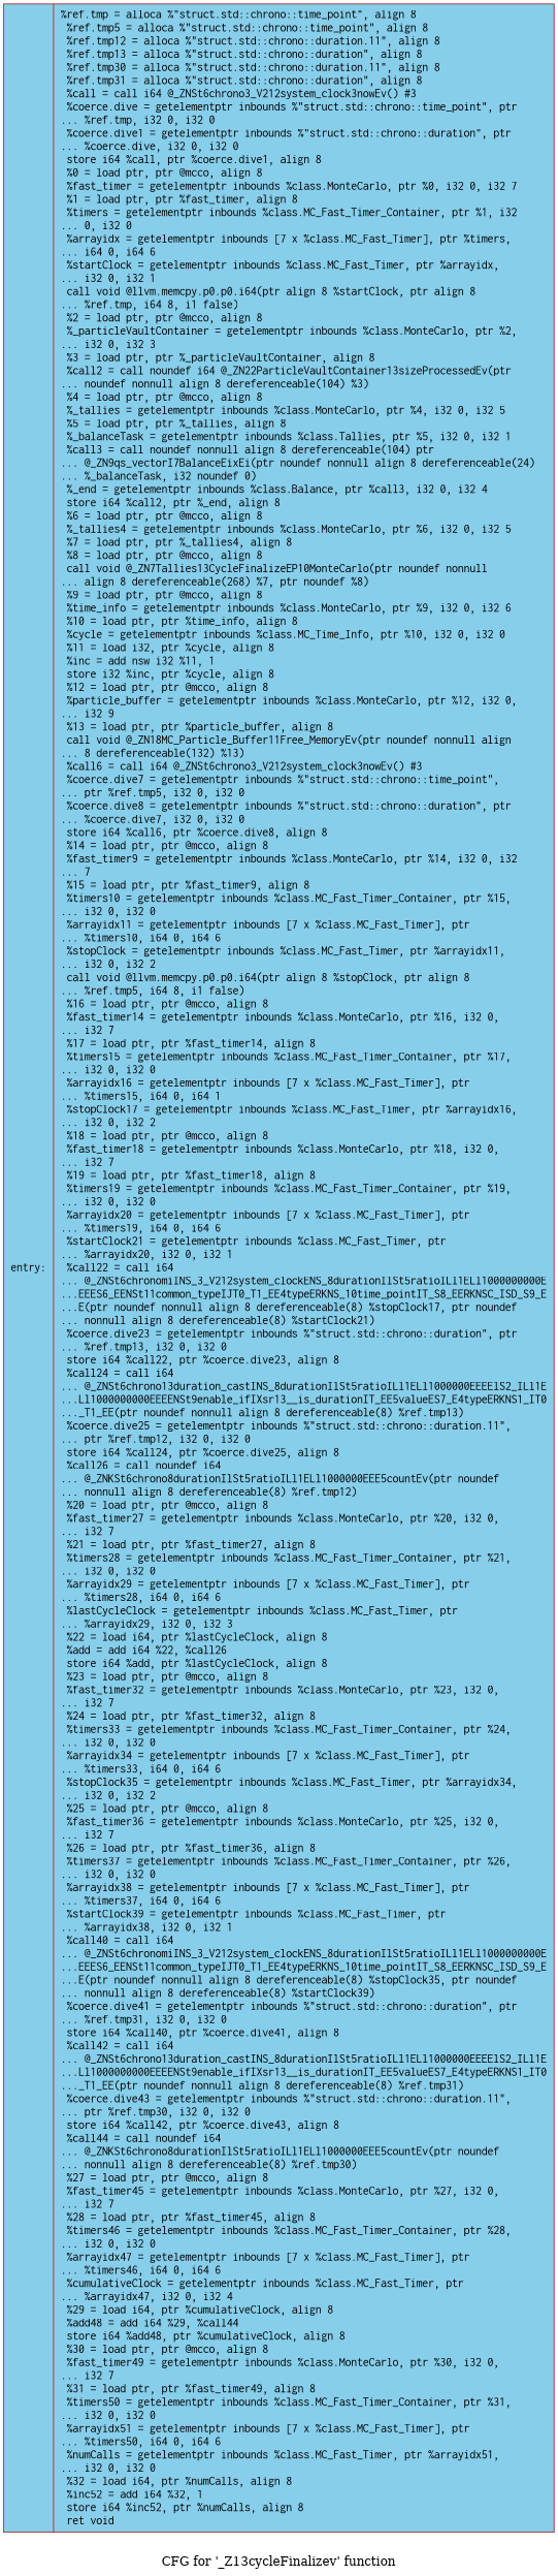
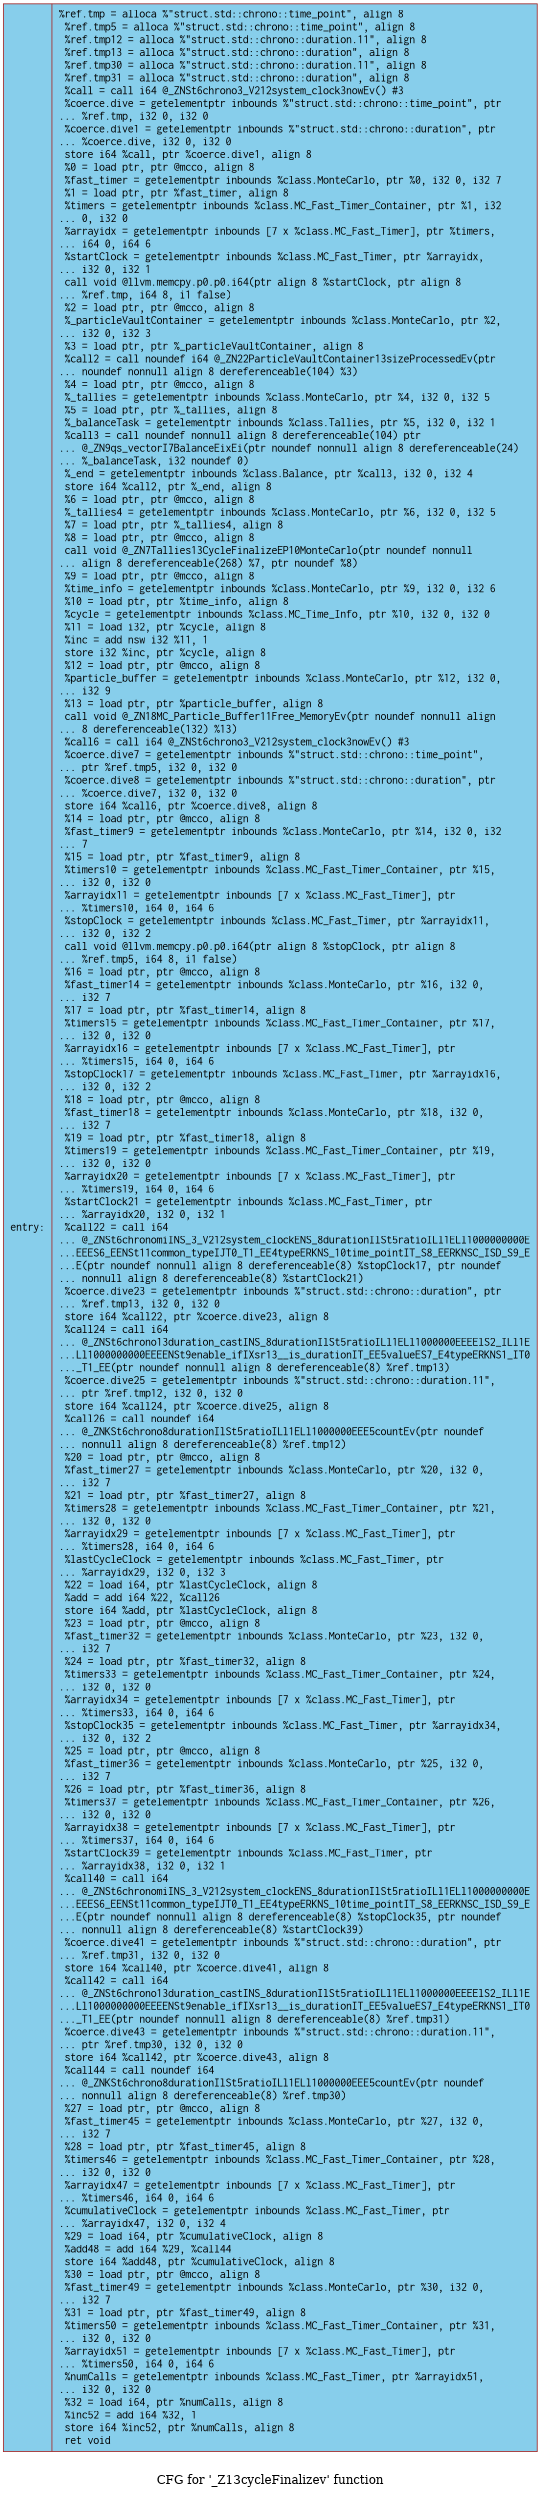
  digraph {
    label="CFG for '_Z13cycleFinalizev' function"
    rankdir=LR
-   n1 [color=brown fillcolor=skyblue fontname=Courier label="{entry:\l|  %ref.tmp = alloca %\"struct.std::chrono::time_point\", align 8\l  %ref.tmp5 = alloca %\"struct.std::chrono::time_point\", align 8\l  %ref.tmp12 = alloca %\"struct.std::chrono::duration.11\", align 8\l  %ref.tmp13 = alloca %\"struct.std::chrono::duration\", align 8\l  %ref.tmp30 = alloca %\"struct.std::chrono::duration.11\", align 8\l  %ref.tmp31 = alloca %\"struct.std::chrono::duration\", align 8\l  %call = call i64 @_ZNSt6chrono3_V212system_clock3nowEv() #3\l  %coerce.dive = getelementptr inbounds %\"struct.std::chrono::time_point\", ptr\l... %ref.tmp, i32 0, i32 0\l  %coerce.dive1 = getelementptr inbounds %\"struct.std::chrono::duration\", ptr\l... %coerce.dive, i32 0, i32 0\l  store i64 %call, ptr %coerce.dive1, align 8\l  %0 = load ptr, ptr @mcco, align 8\l  %fast_timer = getelementptr inbounds %class.MonteCarlo, ptr %0, i32 0, i32 7\l  %1 = load ptr, ptr %fast_timer, align 8\l  %timers = getelementptr inbounds %class.MC_Fast_Timer_Container, ptr %1, i32\l... 0, i32 0\l  %arrayidx = getelementptr inbounds [7 x %class.MC_Fast_Timer], ptr %timers,\l... i64 0, i64 6\l  %startClock = getelementptr inbounds %class.MC_Fast_Timer, ptr %arrayidx,\l... i32 0, i32 1\l  call void @llvm.memcpy.p0.p0.i64(ptr align 8 %startClock, ptr align 8\l... %ref.tmp, i64 8, i1 false)\l  %2 = load ptr, ptr @mcco, align 8\l  %_particleVaultContainer = getelementptr inbounds %class.MonteCarlo, ptr %2,\l... i32 0, i32 3\l  %3 = load ptr, ptr %_particleVaultContainer, align 8\l  %call2 = call noundef i64 @_ZN22ParticleVaultContainer13sizeProcessedEv(ptr\l... noundef nonnull align 8 dereferenceable(104) %3)\l  %4 = load ptr, ptr @mcco, align 8\l  %_tallies = getelementptr inbounds %class.MonteCarlo, ptr %4, i32 0, i32 5\l  %5 = load ptr, ptr %_tallies, align 8\l  %_balanceTask = getelementptr inbounds %class.Tallies, ptr %5, i32 0, i32 1\l  %call3 = call noundef nonnull align 8 dereferenceable(104) ptr\l... @_ZN9qs_vectorI7BalanceEixEi(ptr noundef nonnull align 8 dereferenceable(24)\l... %_balanceTask, i32 noundef 0)\l  %_end = getelementptr inbounds %class.Balance, ptr %call3, i32 0, i32 4\l  store i64 %call2, ptr %_end, align 8\l  %6 = load ptr, ptr @mcco, align 8\l  %_tallies4 = getelementptr inbounds %class.MonteCarlo, ptr %6, i32 0, i32 5\l  %7 = load ptr, ptr %_tallies4, align 8\l  %8 = load ptr, ptr @mcco, align 8\l  call void @_ZN7Tallies13CycleFinalizeEP10MonteCarlo(ptr noundef nonnull\l... align 8 dereferenceable(268) %7, ptr noundef %8)\l  %9 = load ptr, ptr @mcco, align 8\l  %time_info = getelementptr inbounds %class.MonteCarlo, ptr %9, i32 0, i32 6\l  %10 = load ptr, ptr %time_info, align 8\l  %cycle = getelementptr inbounds %class.MC_Time_Info, ptr %10, i32 0, i32 0\l  %11 = load i32, ptr %cycle, align 8\l  %inc = add nsw i32 %11, 1\l  store i32 %inc, ptr %cycle, align 8\l  %12 = load ptr, ptr @mcco, align 8\l  %particle_buffer = getelementptr inbounds %class.MonteCarlo, ptr %12, i32 0,\l... i32 9\l  %13 = load ptr, ptr %particle_buffer, align 8\l  call void @_ZN18MC_Particle_Buffer11Free_MemoryEv(ptr noundef nonnull align\l... 8 dereferenceable(132) %13)\l  %call6 = call i64 @_ZNSt6chrono3_V212system_clock3nowEv() #3\l  %coerce.dive7 = getelementptr inbounds %\"struct.std::chrono::time_point\",\l... ptr %ref.tmp5, i32 0, i32 0\l  %coerce.dive8 = getelementptr inbounds %\"struct.std::chrono::duration\", ptr\l... %coerce.dive7, i32 0, i32 0\l  store i64 %call6, ptr %coerce.dive8, align 8\l  %14 = load ptr, ptr @mcco, align 8\l  %fast_timer9 = getelementptr inbounds %class.MonteCarlo, ptr %14, i32 0, i32\l... 7\l  %15 = load ptr, ptr %fast_timer9, align 8\l  %timers10 = getelementptr inbounds %class.MC_Fast_Timer_Container, ptr %15,\l... i32 0, i32 0\l  %arrayidx11 = getelementptr inbounds [7 x %class.MC_Fast_Timer], ptr\l... %timers10, i64 0, i64 6\l  %stopClock = getelementptr inbounds %class.MC_Fast_Timer, ptr %arrayidx11,\l... i32 0, i32 2\l  call void @llvm.memcpy.p0.p0.i64(ptr align 8 %stopClock, ptr align 8\l... %ref.tmp5, i64 8, i1 false)\l  %16 = load ptr, ptr @mcco, align 8\l  %fast_timer14 = getelementptr inbounds %class.MonteCarlo, ptr %16, i32 0,\l... i32 7\l  %17 = load ptr, ptr %fast_timer14, align 8\l  %timers15 = getelementptr inbounds %class.MC_Fast_Timer_Container, ptr %17,\l... i32 0, i32 0\l  %arrayidx16 = getelementptr inbounds [7 x %class.MC_Fast_Timer], ptr\l... %timers15, i64 0, i64 1\l  %stopClock17 = getelementptr inbounds %class.MC_Fast_Timer, ptr %arrayidx16,\l... i32 0, i32 2\l  %18 = load ptr, ptr @mcco, align 8\l  %fast_timer18 = getelementptr inbounds %class.MonteCarlo, ptr %18, i32 0,\l... i32 7\l  %19 = load ptr, ptr %fast_timer18, align 8\l  %timers19 = getelementptr inbounds %class.MC_Fast_Timer_Container, ptr %19,\l... i32 0, i32 0\l  %arrayidx20 = getelementptr inbounds [7 x %class.MC_Fast_Timer], ptr\l... %timers19, i64 0, i64 6\l  %startClock21 = getelementptr inbounds %class.MC_Fast_Timer, ptr\l... %arrayidx20, i32 0, i32 1\l  %call22 = call i64\l... @_ZNSt6chronomiINS_3_V212system_clockENS_8durationIlSt5ratioILl1ELl1000000000E\l...EEES6_EENSt11common_typeIJT0_T1_EE4typeERKNS_10time_pointIT_S8_EERKNSC_ISD_S9_E\l...E(ptr noundef nonnull align 8 dereferenceable(8) %stopClock17, ptr noundef\l... nonnull align 8 dereferenceable(8) %startClock21)\l  %coerce.dive23 = getelementptr inbounds %\"struct.std::chrono::duration\", ptr\l... %ref.tmp13, i32 0, i32 0\l  store i64 %call22, ptr %coerce.dive23, align 8\l  %call24 = call i64\l... @_ZNSt6chrono13duration_castINS_8durationIlSt5ratioILl1ELl1000000EEEElS2_ILl1E\l...Ll1000000000EEEENSt9enable_ifIXsr13__is_durationIT_EE5valueES7_E4typeERKNS1_IT0\l..._T1_EE(ptr noundef nonnull align 8 dereferenceable(8) %ref.tmp13)\l  %coerce.dive25 = getelementptr inbounds %\"struct.std::chrono::duration.11\",\l... ptr %ref.tmp12, i32 0, i32 0\l  store i64 %call24, ptr %coerce.dive25, align 8\l  %call26 = call noundef i64\l... @_ZNKSt6chrono8durationIlSt5ratioILl1ELl1000000EEE5countEv(ptr noundef\l... nonnull align 8 dereferenceable(8) %ref.tmp12)\l  %20 = load ptr, ptr @mcco, align 8\l  %fast_timer27 = getelementptr inbounds %class.MonteCarlo, ptr %20, i32 0,\l... i32 7\l  %21 = load ptr, ptr %fast_timer27, align 8\l  %timers28 = getelementptr inbounds %class.MC_Fast_Timer_Container, ptr %21,\l... i32 0, i32 0\l  %arrayidx29 = getelementptr inbounds [7 x %class.MC_Fast_Timer], ptr\l... %timers28, i64 0, i64 6\l  %lastCycleClock = getelementptr inbounds %class.MC_Fast_Timer, ptr\l... %arrayidx29, i32 0, i32 3\l  %22 = load i64, ptr %lastCycleClock, align 8\l  %add = add i64 %22, %call26\l  store i64 %add, ptr %lastCycleClock, align 8\l  %23 = load ptr, ptr @mcco, align 8\l  %fast_timer32 = getelementptr inbounds %class.MonteCarlo, ptr %23, i32 0,\l... i32 7\l  %24 = load ptr, ptr %fast_timer32, align 8\l  %timers33 = getelementptr inbounds %class.MC_Fast_Timer_Container, ptr %24,\l... i32 0, i32 0\l  %arrayidx34 = getelementptr inbounds [7 x %class.MC_Fast_Timer], ptr\l... %timers33, i64 0, i64 6\l  %stopClock35 = getelementptr inbounds %class.MC_Fast_Timer, ptr %arrayidx34,\l... i32 0, i32 2\l  %25 = load ptr, ptr @mcco, align 8\l  %fast_timer36 = getelementptr inbounds %class.MonteCarlo, ptr %25, i32 0,\l... i32 7\l  %26 = load ptr, ptr %fast_timer36, align 8\l  %timers37 = getelementptr inbounds %class.MC_Fast_Timer_Container, ptr %26,\l... i32 0, i32 0\l  %arrayidx38 = getelementptr inbounds [7 x %class.MC_Fast_Timer], ptr\l... %timers37, i64 0, i64 6\l  %startClock39 = getelementptr inbounds %class.MC_Fast_Timer, ptr\l... %arrayidx38, i32 0, i32 1\l  %call40 = call i64\l... @_ZNSt6chronomiINS_3_V212system_clockENS_8durationIlSt5ratioILl1ELl1000000000E\l...EEES6_EENSt11common_typeIJT0_T1_EE4typeERKNS_10time_pointIT_S8_EERKNSC_ISD_S9_E\l...E(ptr noundef nonnull align 8 dereferenceable(8) %stopClock35, ptr noundef\l... nonnull align 8 dereferenceable(8) %startClock39)\l  %coerce.dive41 = getelementptr inbounds %\"struct.std::chrono::duration\", ptr\l... %ref.tmp31, i32 0, i32 0\l  store i64 %call40, ptr %coerce.dive41, align 8\l  %call42 = call i64\l... @_ZNSt6chrono13duration_castINS_8durationIlSt5ratioILl1ELl1000000EEEElS2_ILl1E\l...Ll1000000000EEEENSt9enable_ifIXsr13__is_durationIT_EE5valueES7_E4typeERKNS1_IT0\l..._T1_EE(ptr noundef nonnull align 8 dereferenceable(8) %ref.tmp31)\l  %coerce.dive43 = getelementptr inbounds %\"struct.std::chrono::duration.11\",\l... ptr %ref.tmp30, i32 0, i32 0\l  store i64 %call42, ptr %coerce.dive43, align 8\l  %call44 = call noundef i64\l... @_ZNKSt6chrono8durationIlSt5ratioILl1ELl1000000EEE5countEv(ptr noundef\l... nonnull align 8 dereferenceable(8) %ref.tmp30)\l  %27 = load ptr, ptr @mcco, align 8\l  %fast_timer45 = getelementptr inbounds %class.MonteCarlo, ptr %27, i32 0,\l... i32 7\l  %28 = load ptr, ptr %fast_timer45, align 8\l  %timers46 = getelementptr inbounds %class.MC_Fast_Timer_Container, ptr %28,\l... i32 0, i32 0\l  %arrayidx47 = getelementptr inbounds [7 x %class.MC_Fast_Timer], ptr\l... %timers46, i64 0, i64 6\l  %cumulativeClock = getelementptr inbounds %class.MC_Fast_Timer, ptr\l... %arrayidx47, i32 0, i32 4\l  %29 = load i64, ptr %cumulativeClock, align 8\l  %add48 = add i64 %29, %call44\l  store i64 %add48, ptr %cumulativeClock, align 8\l  %30 = load ptr, ptr @mcco, align 8\l  %fast_timer49 = getelementptr inbounds %class.MonteCarlo, ptr %30, i32 0,\l... i32 7\l  %31 = load ptr, ptr %fast_timer49, align 8\l  %timers50 = getelementptr inbounds %class.MC_Fast_Timer_Container, ptr %31,\l... i32 0, i32 0\l  %arrayidx51 = getelementptr inbounds [7 x %class.MC_Fast_Timer], ptr\l... %timers50, i64 0, i64 6\l  %numCalls = getelementptr inbounds %class.MC_Fast_Timer, ptr %arrayidx51,\l... i32 0, i32 0\l  %32 = load i64, ptr %numCalls, align 8\l  %inc52 = add i64 %32, 1\l  store i64 %inc52, ptr %numCalls, align 8\l  ret void\l}" shape=record style=filled]
+   n1 [color=brown fillcolor=skyblue fontname=Courier label="{entry:\l|  %ref.tmp = alloca %\"struct.std::chrono::time_point\", align 8\l  %ref.tmp5 = alloca %\"struct.std::chrono::time_point\", align 8\l  %ref.tmp12 = alloca %\"struct.std::chrono::duration.11\", align 8\l  %ref.tmp13 = alloca %\"struct.std::chrono::duration\", align 8\l  %ref.tmp30 = alloca %\"struct.std::chrono::duration.11\", align 8\l  %ref.tmp31 = alloca %\"struct.std::chrono::duration\", align 8\l  %call = call i64 @_ZNSt6chrono3_V212system_clock3nowEv() #3\l  %coerce.dive = getelementptr inbounds %\"struct.std::chrono::time_point\", ptr\l... %ref.tmp, i32 0, i32 0\l  %coerce.dive1 = getelementptr inbounds %\"struct.std::chrono::duration\", ptr\l... %coerce.dive, i32 0, i32 0\l  store i64 %call, ptr %coerce.dive1, align 8\l  %0 = load ptr, ptr @mcco, align 8\l  %fast_timer = getelementptr inbounds %class.MonteCarlo, ptr %0, i32 0, i32 7\l  %1 = load ptr, ptr %fast_timer, align 8\l  %timers = getelementptr inbounds %class.MC_Fast_Timer_Container, ptr %1, i32\l... 0, i32 0\l  %arrayidx = getelementptr inbounds [7 x %class.MC_Fast_Timer], ptr %timers,\l... i64 0, i64 6\l  %startClock = getelementptr inbounds %class.MC_Fast_Timer, ptr %arrayidx,\l... i32 0, i32 1\l  call void @llvm.memcpy.p0.p0.i64(ptr align 8 %startClock, ptr align 8\l... %ref.tmp, i64 8, i1 false)\l  %2 = load ptr, ptr @mcco, align 8\l  %_particleVaultContainer = getelementptr inbounds %class.MonteCarlo, ptr %2,\l... i32 0, i32 3\l  %3 = load ptr, ptr %_particleVaultContainer, align 8\l  %call2 = call noundef i64 @_ZN22ParticleVaultContainer13sizeProcessedEv(ptr\l... noundef nonnull align 8 dereferenceable(104) %3)\l  %4 = load ptr, ptr @mcco, align 8\l  %_tallies = getelementptr inbounds %class.MonteCarlo, ptr %4, i32 0, i32 5\l  %5 = load ptr, ptr %_tallies, align 8\l  %_balanceTask = getelementptr inbounds %class.Tallies, ptr %5, i32 0, i32 1\l  %call3 = call noundef nonnull align 8 dereferenceable(104) ptr\l... @_ZN9qs_vectorI7BalanceEixEi(ptr noundef nonnull align 8 dereferenceable(24)\l... %_balanceTask, i32 noundef 0)\l  %_end = getelementptr inbounds %class.Balance, ptr %call3, i32 0, i32 4\l  store i64 %call2, ptr %_end, align 8\l  %6 = load ptr, ptr @mcco, align 8\l  %_tallies4 = getelementptr inbounds %class.MonteCarlo, ptr %6, i32 0, i32 5\l  %7 = load ptr, ptr %_tallies4, align 8\l  %8 = load ptr, ptr @mcco, align 8\l  call void @_ZN7Tallies13CycleFinalizeEP10MonteCarlo(ptr noundef nonnull\l... align 8 dereferenceable(268) %7, ptr noundef %8)\l  %9 = load ptr, ptr @mcco, align 8\l  %time_info = getelementptr inbounds %class.MonteCarlo, ptr %9, i32 0, i32 6\l  %10 = load ptr, ptr %time_info, align 8\l  %cycle = getelementptr inbounds %class.MC_Time_Info, ptr %10, i32 0, i32 0\l  %11 = load i32, ptr %cycle, align 8\l  %inc = add nsw i32 %11, 1\l  store i32 %inc, ptr %cycle, align 8\l  %12 = load ptr, ptr @mcco, align 8\l  %particle_buffer = getelementptr inbounds %class.MonteCarlo, ptr %12, i32 0,\l... i32 9\l  %13 = load ptr, ptr %particle_buffer, align 8\l  call void @_ZN18MC_Particle_Buffer11Free_MemoryEv(ptr noundef nonnull align\l... 8 dereferenceable(132) %13)\l  %call6 = call i64 @_ZNSt6chrono3_V212system_clock3nowEv() #3\l  %coerce.dive7 = getelementptr inbounds %\"struct.std::chrono::time_point\",\l... ptr %ref.tmp5, i32 0, i32 0\l  %coerce.dive8 = getelementptr inbounds %\"struct.std::chrono::duration\", ptr\l... %coerce.dive7, i32 0, i32 0\l  store i64 %call6, ptr %coerce.dive8, align 8\l  %14 = load ptr, ptr @mcco, align 8\l  %fast_timer9 = getelementptr inbounds %class.MonteCarlo, ptr %14, i32 0, i32\l... 7\l  %15 = load ptr, ptr %fast_timer9, align 8\l  %timers10 = getelementptr inbounds %class.MC_Fast_Timer_Container, ptr %15,\l... i32 0, i32 0\l  %arrayidx11 = getelementptr inbounds [7 x %class.MC_Fast_Timer], ptr\l... %timers10, i64 0, i64 6\l  %stopClock = getelementptr inbounds %class.MC_Fast_Timer, ptr %arrayidx11,\l... i32 0, i32 2\l  call void @llvm.memcpy.p0.p0.i64(ptr align 8 %stopClock, ptr align 8\l... %ref.tmp5, i64 8, i1 false)\l  %16 = load ptr, ptr @mcco, align 8\l  %fast_timer14 = getelementptr inbounds %class.MonteCarlo, ptr %16, i32 0,\l... i32 7\l  %17 = load ptr, ptr %fast_timer14, align 8\l  %timers15 = getelementptr inbounds %class.MC_Fast_Timer_Container, ptr %17,\l... i32 0, i32 0\l  %arrayidx16 = getelementptr inbounds [7 x %class.MC_Fast_Timer], ptr\l... %timers15, i64 0, i64 6\l  %stopClock17 = getelementptr inbounds %class.MC_Fast_Timer, ptr %arrayidx16,\l... i32 0, i32 2\l  %18 = load ptr, ptr @mcco, align 8\l  %fast_timer18 = getelementptr inbounds %class.MonteCarlo, ptr %18, i32 0,\l... i32 7\l  %19 = load ptr, ptr %fast_timer18, align 8\l  %timers19 = getelementptr inbounds %class.MC_Fast_Timer_Container, ptr %19,\l... i32 0, i32 0\l  %arrayidx20 = getelementptr inbounds [7 x %class.MC_Fast_Timer], ptr\l... %timers19, i64 0, i64 6\l  %startClock21 = getelementptr inbounds %class.MC_Fast_Timer, ptr\l... %arrayidx20, i32 0, i32 1\l  %call22 = call i64\l... @_ZNSt6chronomiINS_3_V212system_clockENS_8durationIlSt5ratioILl1ELl1000000000E\l...EEES6_EENSt11common_typeIJT0_T1_EE4typeERKNS_10time_pointIT_S8_EERKNSC_ISD_S9_E\l...E(ptr noundef nonnull align 8 dereferenceable(8) %stopClock17, ptr noundef\l... nonnull align 8 dereferenceable(8) %startClock21)\l  %coerce.dive23 = getelementptr inbounds %\"struct.std::chrono::duration\", ptr\l... %ref.tmp13, i32 0, i32 0\l  store i64 %call22, ptr %coerce.dive23, align 8\l  %call24 = call i64\l... @_ZNSt6chrono13duration_castINS_8durationIlSt5ratioILl1ELl1000000EEEElS2_ILl1E\l...Ll1000000000EEEENSt9enable_ifIXsr13__is_durationIT_EE5valueES7_E4typeERKNS1_IT0\l..._T1_EE(ptr noundef nonnull align 8 dereferenceable(8) %ref.tmp13)\l  %coerce.dive25 = getelementptr inbounds %\"struct.std::chrono::duration.11\",\l... ptr %ref.tmp12, i32 0, i32 0\l  store i64 %call24, ptr %coerce.dive25, align 8\l  %call26 = call noundef i64\l... @_ZNKSt6chrono8durationIlSt5ratioILl1ELl1000000EEE5countEv(ptr noundef\l... nonnull align 8 dereferenceable(8) %ref.tmp12)\l  %20 = load ptr, ptr @mcco, align 8\l  %fast_timer27 = getelementptr inbounds %class.MonteCarlo, ptr %20, i32 0,\l... i32 7\l  %21 = load ptr, ptr %fast_timer27, align 8\l  %timers28 = getelementptr inbounds %class.MC_Fast_Timer_Container, ptr %21,\l... i32 0, i32 0\l  %arrayidx29 = getelementptr inbounds [7 x %class.MC_Fast_Timer], ptr\l... %timers28, i64 0, i64 6\l  %lastCycleClock = getelementptr inbounds %class.MC_Fast_Timer, ptr\l... %arrayidx29, i32 0, i32 3\l  %22 = load i64, ptr %lastCycleClock, align 8\l  %add = add i64 %22, %call26\l  store i64 %add, ptr %lastCycleClock, align 8\l  %23 = load ptr, ptr @mcco, align 8\l  %fast_timer32 = getelementptr inbounds %class.MonteCarlo, ptr %23, i32 0,\l... i32 7\l  %24 = load ptr, ptr %fast_timer32, align 8\l  %timers33 = getelementptr inbounds %class.MC_Fast_Timer_Container, ptr %24,\l... i32 0, i32 0\l  %arrayidx34 = getelementptr inbounds [7 x %class.MC_Fast_Timer], ptr\l... %timers33, i64 0, i64 6\l  %stopClock35 = getelementptr inbounds %class.MC_Fast_Timer, ptr %arrayidx34,\l... i32 0, i32 2\l  %25 = load ptr, ptr @mcco, align 8\l  %fast_timer36 = getelementptr inbounds %class.MonteCarlo, ptr %25, i32 0,\l... i32 7\l  %26 = load ptr, ptr %fast_timer36, align 8\l  %timers37 = getelementptr inbounds %class.MC_Fast_Timer_Container, ptr %26,\l... i32 0, i32 0\l  %arrayidx38 = getelementptr inbounds [7 x %class.MC_Fast_Timer], ptr\l... %timers37, i64 0, i64 6\l  %startClock39 = getelementptr inbounds %class.MC_Fast_Timer, ptr\l... %arrayidx38, i32 0, i32 1\l  %call40 = call i64\l... @_ZNSt6chronomiINS_3_V212system_clockENS_8durationIlSt5ratioILl1ELl1000000000E\l...EEES6_EENSt11common_typeIJT0_T1_EE4typeERKNS_10time_pointIT_S8_EERKNSC_ISD_S9_E\l...E(ptr noundef nonnull align 8 dereferenceable(8) %stopClock35, ptr noundef\l... nonnull align 8 dereferenceable(8) %startClock39)\l  %coerce.dive41 = getelementptr inbounds %\"struct.std::chrono::duration\", ptr\l... %ref.tmp31, i32 0, i32 0\l  store i64 %call40, ptr %coerce.dive41, align 8\l  %call42 = call i64\l... @_ZNSt6chrono13duration_castINS_8durationIlSt5ratioILl1ELl1000000EEEElS2_ILl1E\l...Ll1000000000EEEENSt9enable_ifIXsr13__is_durationIT_EE5valueES7_E4typeERKNS1_IT0\l..._T1_EE(ptr noundef nonnull align 8 dereferenceable(8) %ref.tmp31)\l  %coerce.dive43 = getelementptr inbounds %\"struct.std::chrono::duration.11\",\l... ptr %ref.tmp30, i32 0, i32 0\l  store i64 %call42, ptr %coerce.dive43, align 8\l  %call44 = call noundef i64\l... @_ZNKSt6chrono8durationIlSt5ratioILl1ELl1000000EEE5countEv(ptr noundef\l... nonnull align 8 dereferenceable(8) %ref.tmp30)\l  %27 = load ptr, ptr @mcco, align 8\l  %fast_timer45 = getelementptr inbounds %class.MonteCarlo, ptr %27, i32 0,\l... i32 7\l  %28 = load ptr, ptr %fast_timer45, align 8\l  %timers46 = getelementptr inbounds %class.MC_Fast_Timer_Container, ptr %28,\l... i32 0, i32 0\l  %arrayidx47 = getelementptr inbounds [7 x %class.MC_Fast_Timer], ptr\l... %timers46, i64 0, i64 6\l  %cumulativeClock = getelementptr inbounds %class.MC_Fast_Timer, ptr\l... %arrayidx47, i32 0, i32 4\l  %29 = load i64, ptr %cumulativeClock, align 8\l  %add48 = add i64 %29, %call44\l  store i64 %add48, ptr %cumulativeClock, align 8\l  %30 = load ptr, ptr @mcco, align 8\l  %fast_timer49 = getelementptr inbounds %class.MonteCarlo, ptr %30, i32 0,\l... i32 7\l  %31 = load ptr, ptr %fast_timer49, align 8\l  %timers50 = getelementptr inbounds %class.MC_Fast_Timer_Container, ptr %31,\l... i32 0, i32 0\l  %arrayidx51 = getelementptr inbounds [7 x %class.MC_Fast_Timer], ptr\l... %timers50, i64 0, i64 6\l  %numCalls = getelementptr inbounds %class.MC_Fast_Timer, ptr %arrayidx51,\l... i32 0, i32 0\l  %32 = load i64, ptr %numCalls, align 8\l  %inc52 = add i64 %32, 1\l  store i64 %inc52, ptr %numCalls, align 8\l  ret void\l}" shape=record style=filled]
  }
